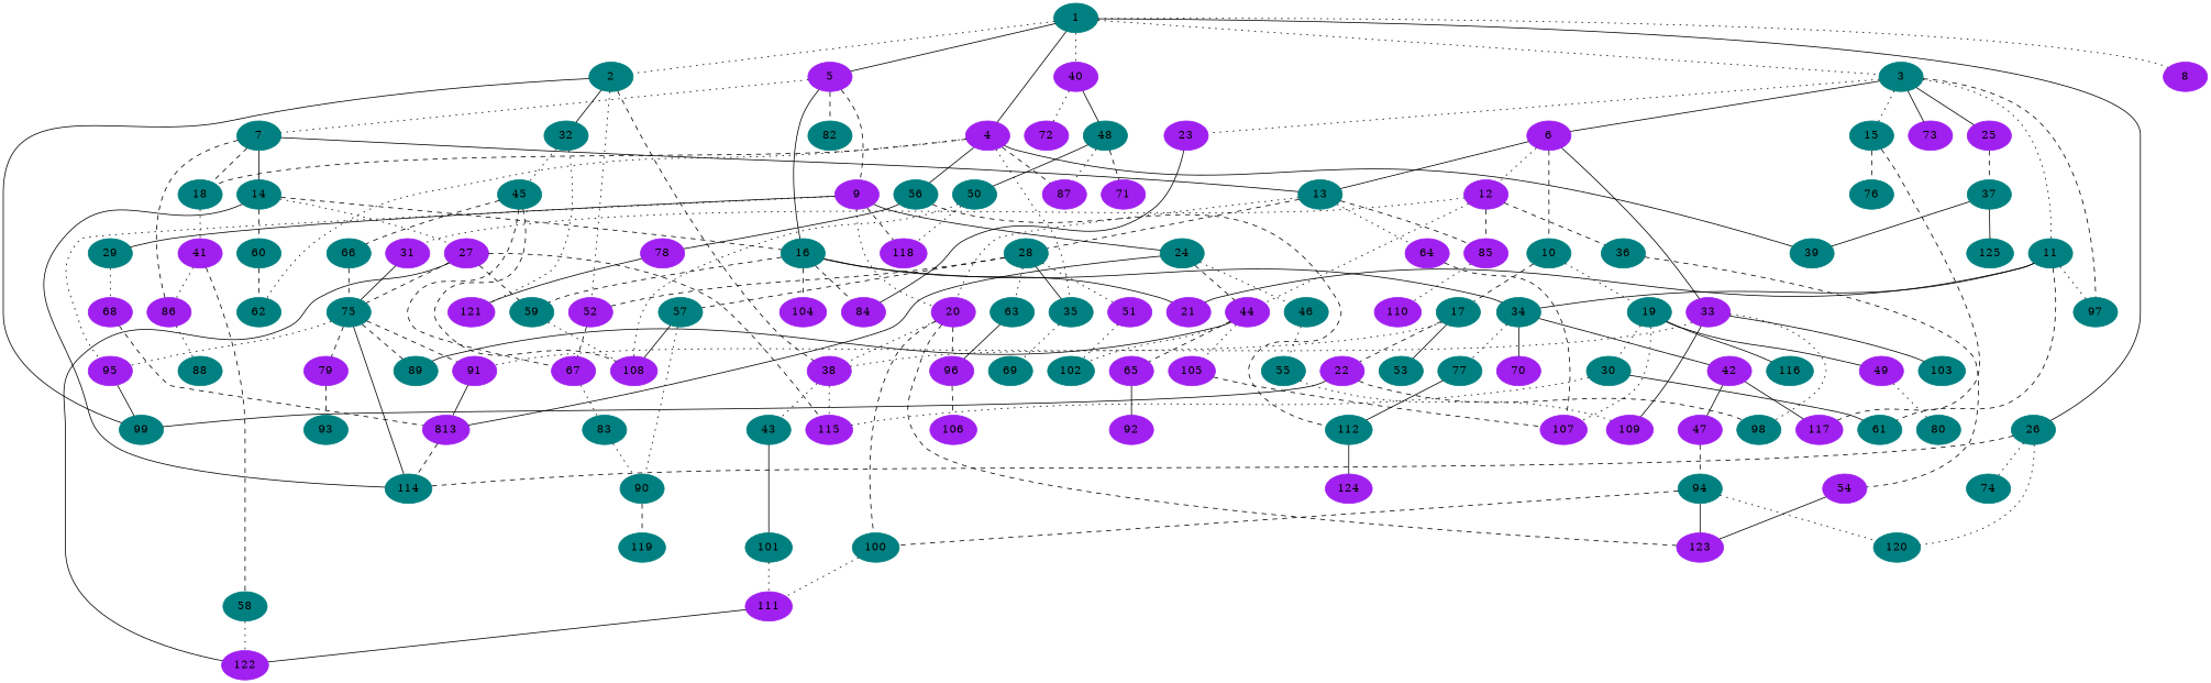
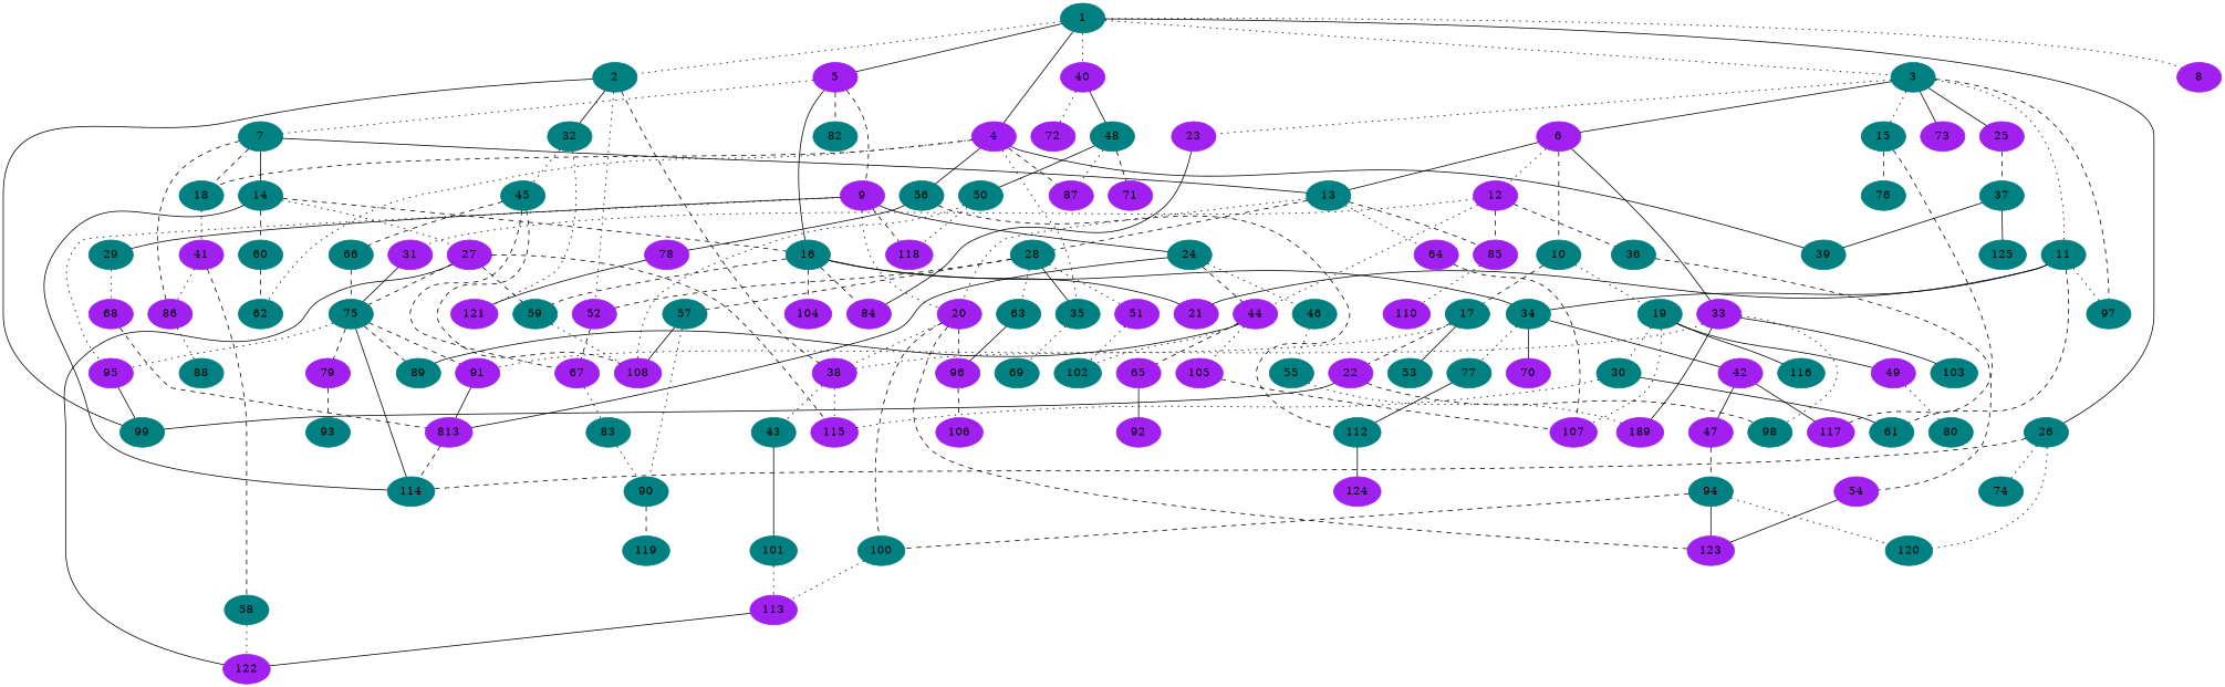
  graph {
    node [color=teal style=filled]
    edge [style=dotted]
    1
    2
    3
    4 [color=purple]
    5 [color=purple]
    8 [color=purple]
    26
    40 [color=purple]
    32
    38 [color=purple]
    52 [color=purple]
    99
    6 [color=purple]
    11
    15
    23 [color=purple]
    25 [color=purple]
    73 [color=purple]
    97
    18
    35
    39
    56
    62
    87 [color=purple]
    7
    9 [color=purple]
    16
    82
    114
    74
    120
    48
    72 [color=purple]
    45
    121 [color=purple]
    115 [color=purple]
    43
    67 [color=purple]
    10
    12 [color=purple]
    13
    33 [color=purple]
    21 [color=purple]
    34
    61
    76
    117 [color=purple]
    84 [color=purple]
    37
    41 [color=purple]
    69
    78 [color=purple]
    112
    14
    86 [color=purple]
    20 [color=purple]
    24
    29
    95 [color=purple]
    118 [color=purple]
    59
    104 [color=purple]
    17
    19
    31 [color=purple]
    36
    44 [color=purple]
    85 [color=purple]
    28
    64 [color=purple]
    98
    103
-   109 [color=purple]
+   109 [color=purple label=189]
    27 [color=purple]
    60
    88
    96 [color=purple]
    100
    123 [color=purple]
    46
    n82 [color=purple label=813]
    68 [color=purple]
    22 [color=purple]
    53
    91 [color=purple]
    30
    49 [color=purple]
    107 [color=purple]
    116
    42 [color=purple]
    70 [color=purple]
    77
    75
    54 [color=purple]
    65 [color=purple]
    89
    102
    105 [color=purple]
    110 [color=purple]
    51 [color=purple]
    57
    63
    122 [color=purple]
    108 [color=purple]
    58
    80
    106 [color=purple]
-   111 [color=purple]
+   111 [color=purple label=113]
    55
    125
    79 [color=purple]
    90
    66
    47 [color=purple]
    101
    50
    71 [color=purple]
    94
    92 [color=purple]
    83
    124 [color=purple]
    119
    93
    1 -- 2
    1 -- 3
    1 -- 4 [style=solid]
    1 -- 5 [style=solid]
    1 -- 8
    1 -- 26 [style=solid]
    1 -- 40
    2 -- 32 [style=solid]
    2 -- 38 [style=dashed]
    2 -- 52
    2 -- 99 [style=solid]
    3 -- 6 [style=solid]
    3 -- 11
    3 -- 15
    3 -- 23
    3 -- 25 [style=solid]
    3 -- 73 [style=solid]
    3 -- 97 [style=dashed]
    4 -- 18 [style=dashed]
    4 -- 35
    4 -- 39 [style=solid]
    4 -- 56 [style=solid]
    4 -- 62
    4 -- 87 [style=dashed]
    5 -- 7
    5 -- 9 [style=dashed]
    5 -- 16 [style=solid]
    5 -- 82 [style=dashed]
    26 -- 114 [style=dashed]
    26 -- 74
    26 -- 120
    40 -- 48 [style=solid]
    40 -- 72
    32 -- 45
    32 -- 121
    38 -- 115
    38 -- 43
    52 -- 67 [style=dashed]
    6 -- 10 [style=dashed]
    6 -- 12
    6 -- 13 [style=solid]
    6 -- 33 [style=solid]
    11 -- 97
    11 -- 21 [style=solid]
    11 -- 34 [style=solid]
    11 -- 61 [style=dashed]
    15 -- 76 [style=dashed]
    15 -- 117 [style=dashed]
    23 -- 84 [style=solid]
    25 -- 37 [style=dashed]
    18 -- 41
    35 -- 69
    56 -- 78 [style=solid]
    56 -- 112 [style=dashed]
    7 -- 18 [style=dashed]
    7 -- 13 [style=solid]
    7 -- 14 [style=solid]
    7 -- 86 [style=dashed]
    9 -- 20
    9 -- 24 [style=solid]
    9 -- 29 [style=solid]
    9 -- 95
    9 -- 118 [style=dashed]
    16 -- 21 [style=solid]
    16 -- 34 [style=solid]
    16 -- 84 [style=dashed]
    16 -- 59 [style=dashed]
    16 -- 104 [style=dashed]
    48 -- 87
    48 -- 50 [style=solid]
    48 -- 71 [style=dashed]
    45 -- 67 [style=dashed]
    45 -- 108 [style=dashed]
    45 -- 66 [style=dashed]
    43 -- 101 [style=solid]
    67 -- 83
    10 -- 17 [style=dashed]
    10 -- 19
    12 -- 31
    12 -- 36 [style=dashed]
    12 -- 44
    12 -- 85 [style=dashed]
    13 -- 20
    13 -- 85 [style=dashed]
    13 -- 28 [style=dashed]
    13 -- 64
    33 -- 38
    33 -- 98
    33 -- 103 [style=solid]
    33 -- 109 [style=solid]
    34 -- 42 [style=solid]
    34 -- 70 [style=solid]
    34 -- 77
    37 -- 39 [style=solid]
    37 -- 125 [style=solid]
    41 -- 86
    41 -- 58 [style=dashed]
    78 -- 121 [style=solid]
    112 -- 124 [style=solid]
    14 -- 16 [style=dashed]
    14 -- 114 [style=solid]
    14 -- 27
    14 -- 60 [style=dashed]
    86 -- 88
    20 -- 38
    20 -- 96 [style=dashed]
    20 -- 100 [style=dashed]
    20 -- 123 [style=dashed]
    24 -- 44 [style=dashed]
    24 -- 46
    24 -- n82 [style=solid]
    29 -- 68
    95 -- 99 [style=solid]
    59 -- 108
    17 -- 22 [style=dashed]
    17 -- 53 [style=solid]
    17 -- 91
    19 -- 30
    19 -- 49 [style=solid]
    19 -- 107
    19 -- 116 [style=solid]
    31 -- 75 [style=solid]
    36 -- 54 [style=dashed]
    44 -- 65 [style=dashed]
    44 -- 89 [style=solid]
    44 -- 102
    44 -- 105
    85 -- 110
    28 -- 52 [style=dashed]
    28 -- 35 [style=solid]
    28 -- 51
    28 -- 57 [style=dashed]
    28 -- 63
    64 -- 107 [style=dashed]
    27 -- 115 [style=dashed]
    27 -- 59 [style=dashed]
    27 -- 75 [style=dashed]
    27 -- 122 [style=solid]
    60 -- 62 [style=dashed]
    96 -- 106 [style=dashed]
    100 -- 111
    46 -- 55
    n82 -- 114 [style=dashed]
    68 -- n82 [style=dashed]
    22 -- 99 [style=solid]
    22 -- 98 [style=dashed]
    91 -- n82 [style=solid]
    30 -- 115
    30 -- 61 [style=solid]
    49 -- 80
    42 -- 117 [style=solid]
    42 -- 47 [style=solid]
    77 -- 112 [style=solid]
    75 -- 114 [style=solid]
    75 -- 95
    75 -- 91 [style=dashed]
    75 -- 89 [style=dashed]
    75 -- 79 [style=dashed]
    54 -- 123 [style=solid]
    65 -- 92 [style=solid]
    105 -- 107 [style=dashed]
    51 -- 102
    57 -- 108 [style=solid]
    57 -- 90
    63 -- 96 [style=solid]
    58 -- 122
    111 -- 122 [style=solid]
    55 -- 109
    79 -- 93 [style=dashed]
    90 -- 119 [style=dashed]
    66 -- 75 [style=dashed]
    47 -- 94 [style=dashed]
    101 -- 111
    50 -- 118
    50 -- 108
    94 -- 120
    94 -- 100 [style=dashed]
    94 -- 123 [style=solid]
    83 -- 90
  }
